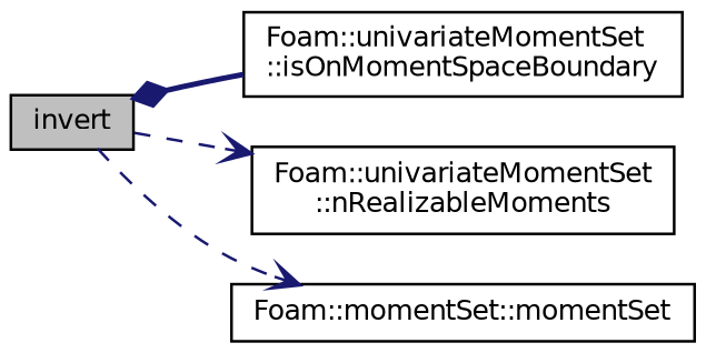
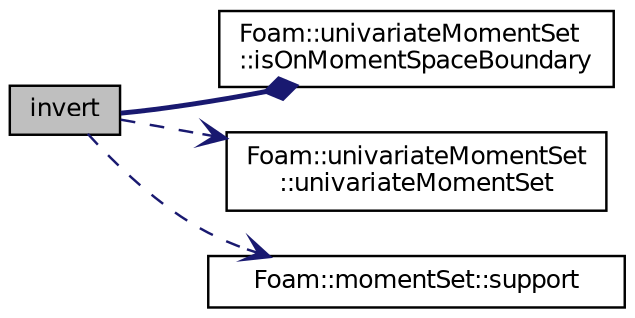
  digraph {
    rankdir=LR
    node [color=black fontname=Helvetica fontsize=10 shape=record]
    edge [arrowhead=vee color=midnightblue fontname=Helvetica fontsize=10 labelfontname=Helvetica labelfontsize=10 style=dashed]
    n1 [fillcolor=grey75 fontcolor=black height=0.2 label=invert style=filled width=0.4]
    n2 [height=0.2 label="Foam::univariateMomentSet\l::isOnMomentSpaceBoundary" width=0.4]
-   n3 [height=0.2 label="Foam::univariateMomentSet\l::nRealizableMoments" width=0.4]
-   n4 [height=0.2 label="Foam::momentSet::momentSet" width=0.4]
-   n2 -> n1 [arrowhead=diamond style=bold]
+   n3 [height=0.2 label="Foam::univariateMomentSet\l::univariateMomentSet" width=0.4]
+   n4 [height=0.2 label="Foam::momentSet::support" width=0.4]
+   n1 -> n2 [arrowhead=diamond style=bold]
    n1 -> n3
    n1 -> n4
  }
